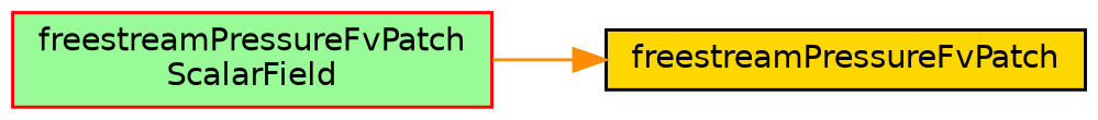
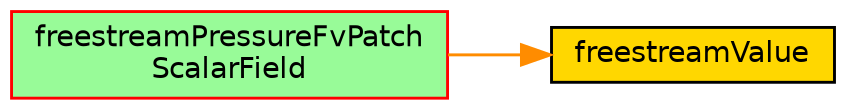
  digraph {
    rankdir=RL
    node [fontname=Helvetica fontsize=10 shape=box style=filled]
-   n1 [color=black fillcolor=gold fontcolor=black height=0.2 label=freestreamPressureFvPatch width=0.4]
+   n1 [color=black fillcolor=gold fontcolor=black height=0.2 label=freestreamValue width=0.4]
    n2 [color=red fillcolor=palegreen height=0.2 label="freestreamPressureFvPatch\lScalarField" width=0.4]
    n1 -> n2 [color=darkorange dir=back fontname=Helvetica fontsize=10 labelfontname=Helvetica labelfontsize=10 style=solid]
  }
